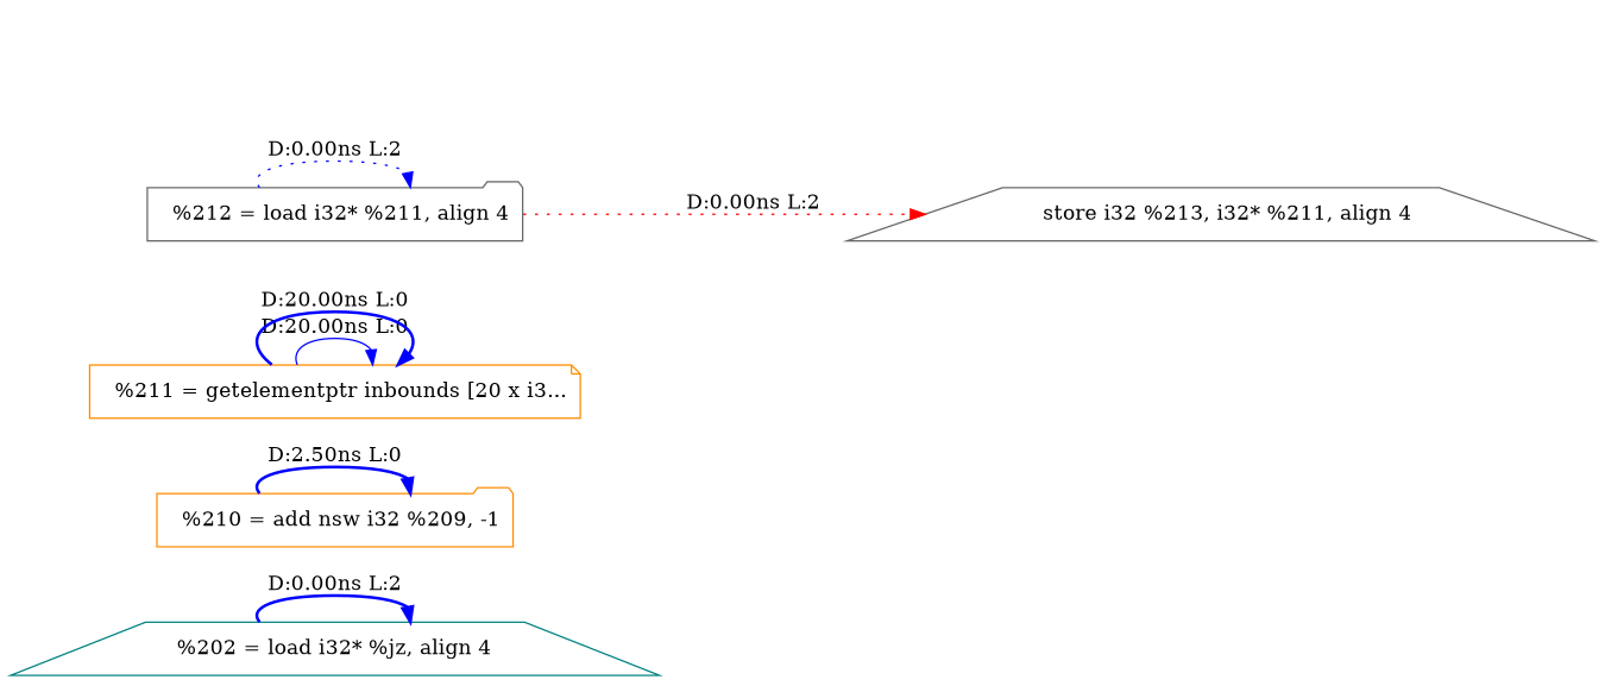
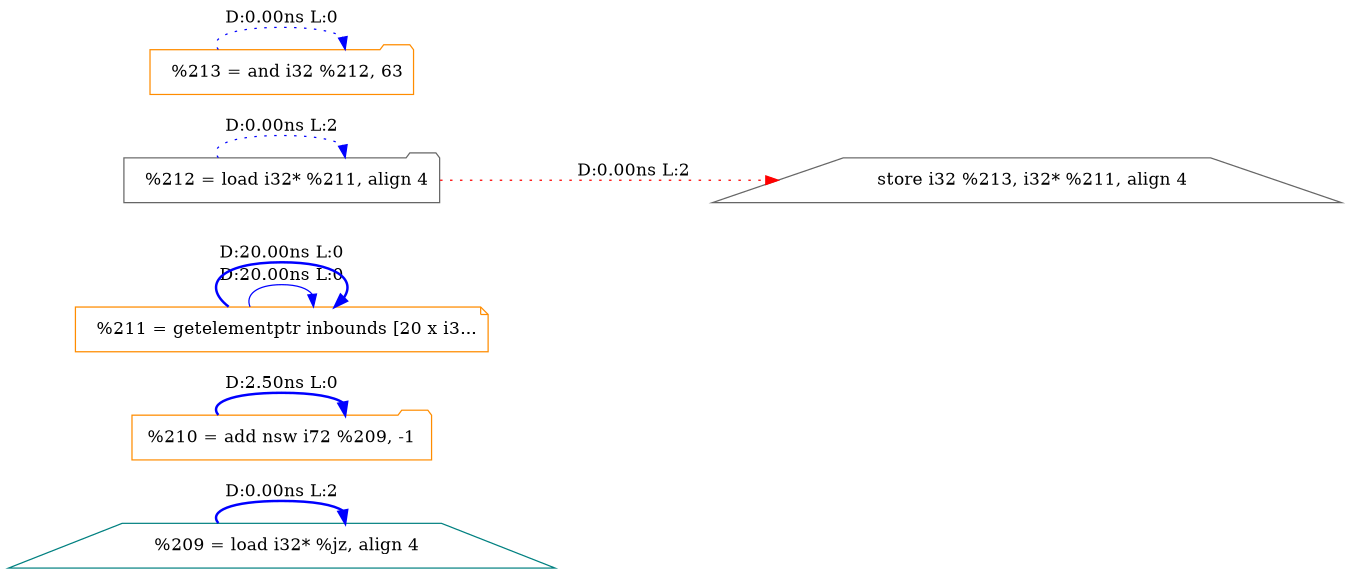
  digraph {
    rankdir=LR
    node [color=darkorange shape=folder]
    edge [color=blue style=bold]
-   n1 [color=teal label="%202 = load i32* %jz, align 4" shape=trapezium]
-   n2 [label="  %210 = add nsw i32 %209, -1"]
+   n1 [color=teal label="  %209 = load i32* %jz, align 4" shape=trapezium]
+   n2 [label="%210 = add nsw i72 %209, -1"]
    n3 [label="  %211 = getelementptr inbounds [20 x i3..." shape=note]
    n4 [color=gray40 label="  %212 = load i32* %211, align 4"]
    n5 [color=gray40 label="  store i32 %213, i32* %211, align 4" shape=trapezium]
+   n6 [label="  %213 = and i32 %212, 63"]
    n1 -> n1 [label="D:0.00ns L:2"]
    n2 -> n2 [label="D:2.50ns L:0"]
    n3 -> n3 [label="D:20.00ns L:0" style=solid]
    n3 -> n3 [label="D:20.00ns L:0"]
    n4 -> n4 [label="D:0.00ns L:2" style=dotted]
    n4 -> n5 [color=red label="D:0.00ns L:2" style=dotted]
+   n6 -> n6 [label="D:0.00ns L:0" style=dotted]
  }
